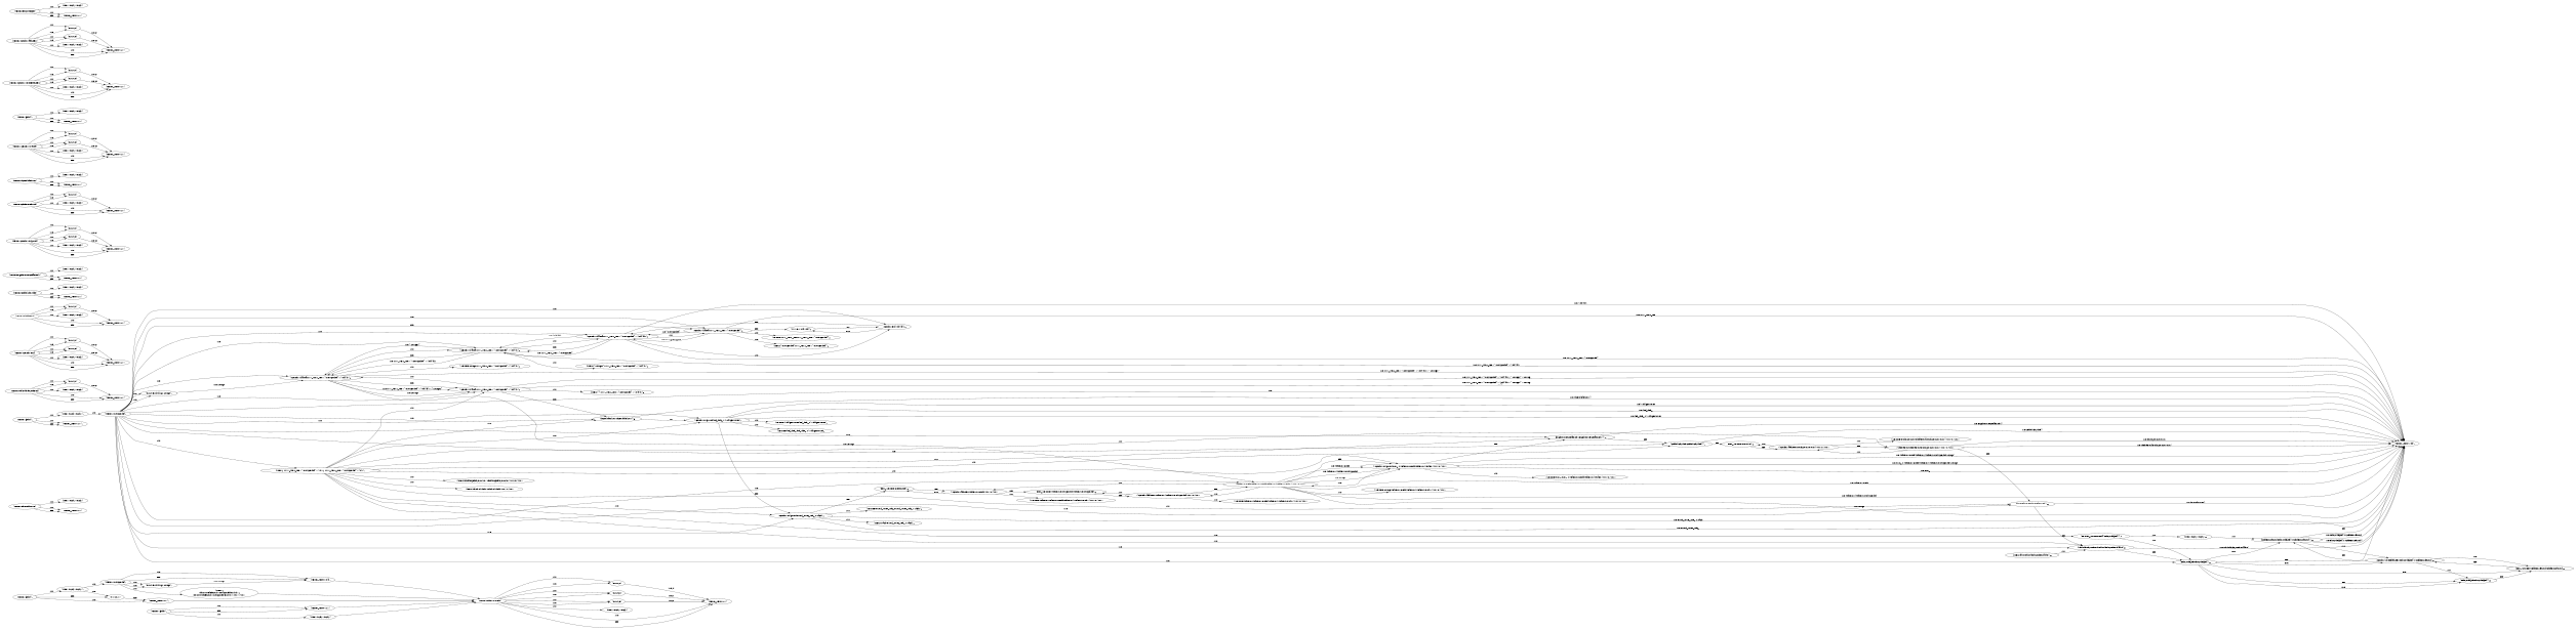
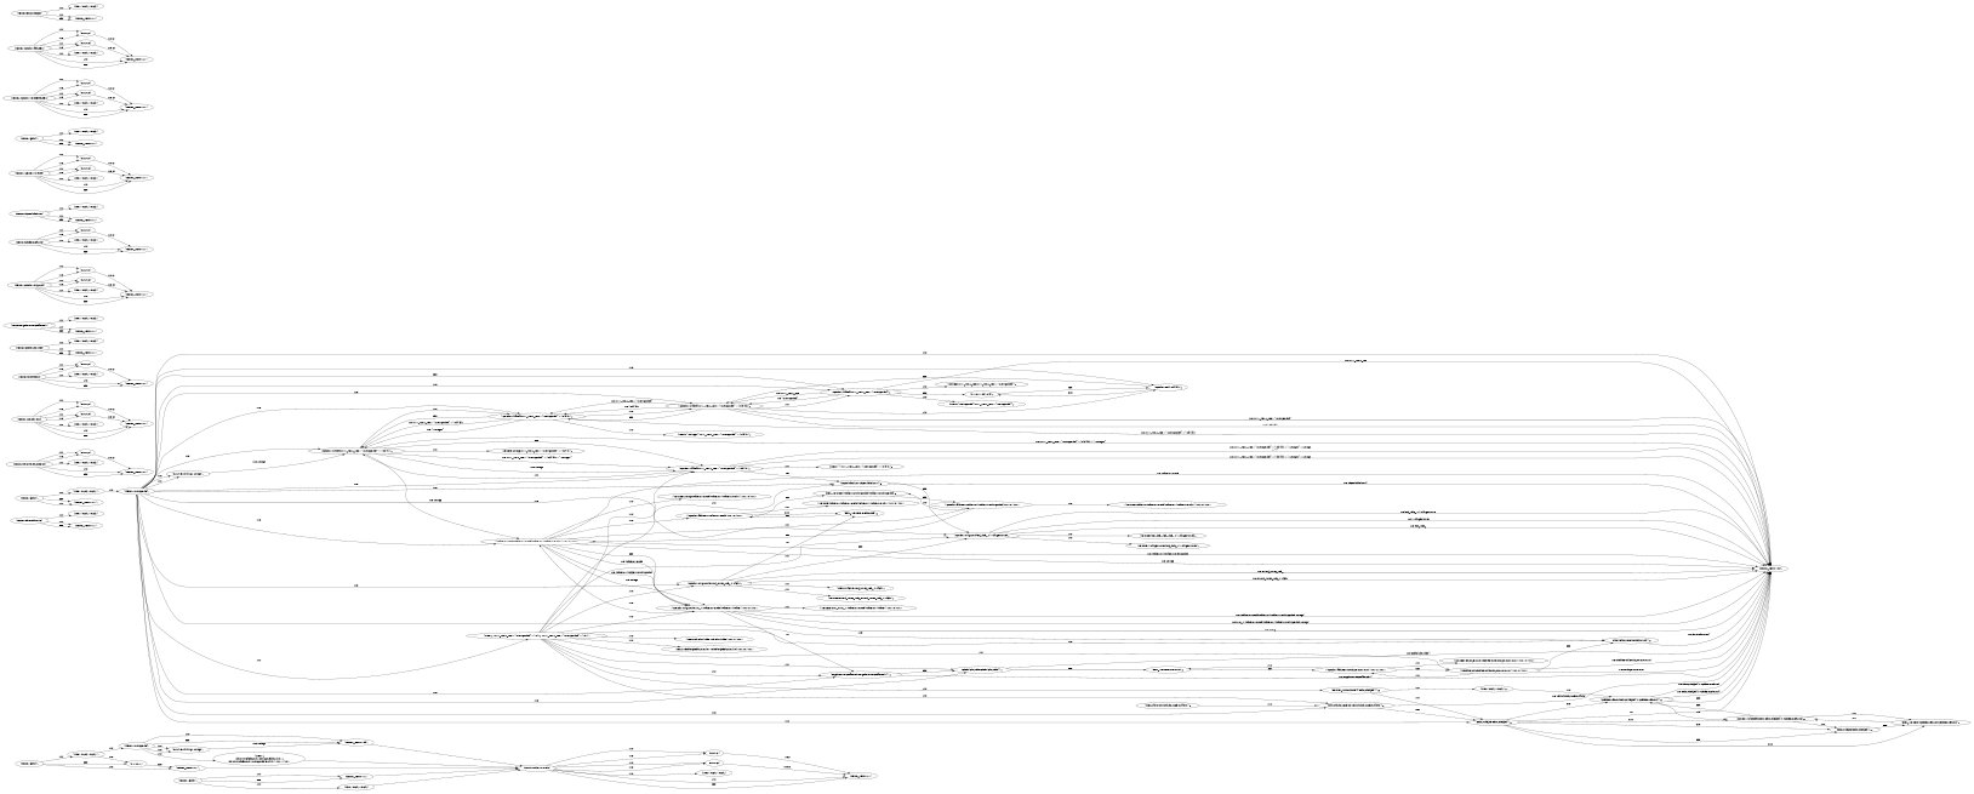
  digraph {
    fontname="Patrick Hand"
    rankdir=LR
    node [fontname="Patrick Hand"]
    edge [fontname="Patrick Hand"]
    n1 [label=<(METHOD,MediaError.Create)>]
    n2 [label=<(PARAM,p1)>]
    n3 [label=<(PARAM,p2)>]
-   n4 [label=<(PARAM,p3)>]
    n5 [label=<(BLOCK,&lt;empty&gt;,&lt;empty&gt;)>]
    n6 [label=<(METHOD_RETURN,ANY)>]
    n7 [label=<(METHOD,CloseMediaSource)>]
    n8 [label=<(BLOCK,&lt;empty&gt;,&lt;empty&gt;)>]
    n9 [label=<(METHOD_RETURN,ANY)>]
    n10 [label=<(METHOD,&lt;global&gt;)<SUB>1</SUB>>]
    n11 [label=<(BLOCK,&lt;empty&gt;,&lt;empty&gt;)<SUB>1</SUB>>]
    n12 [label=<(METHOD_RETURN,ANY)<SUB>1</SUB>>]
    n13 [label=<(METHOD,NoneSupported)<SUB>1</SUB>>]
    n14 [label=<(PARAM,const String&amp; message)<SUB>1</SUB>>]
    n15 [label=<(BLOCK,{   BLINK_MEDIA_LOG &lt;&lt; &quot;NoneSupported(&quot; &lt;&lt; (voi...,{   BLINK_MEDIA_LOG &lt;&lt; &quot;NoneSupported(&quot; &lt;&lt; (voi...)<SUB>1</SUB>>]
    n16 [label=<(&lt;operator&gt;.shiftLeft,BLINK_MEDIA_LOG &lt;&lt; &quot;NoneSupported(&quot; &lt;&lt; (void*)t...)<SUB>2</SUB>>]
    n17 [label=<(&lt;operator&gt;.shiftLeft,BLINK_MEDIA_LOG &lt;&lt; &quot;NoneSupported(&quot; &lt;&lt; (void*)t...)<SUB>2</SUB>>]
    n18 [label=<(&lt;operator&gt;.shiftLeft,BLINK_MEDIA_LOG &lt;&lt; &quot;NoneSupported(&quot; &lt;&lt; (void*)t...)<SUB>2</SUB>>]
    n19 [label=<(&lt;operator&gt;.shiftLeft,BLINK_MEDIA_LOG &lt;&lt; &quot;NoneSupported(&quot; &lt;&lt; (void*)this)<SUB>2</SUB>>]
    n20 [label=<(&lt;operator&gt;.shiftLeft,BLINK_MEDIA_LOG &lt;&lt; &quot;NoneSupported(&quot;)<SUB>2</SUB>>]
    n21 [label=<(&lt;operator&gt;.cast,(void*)this)<SUB>2</SUB>>]
    n22 [label=<(StopPeriodicTimers,StopPeriodicTimers())<SUB>5</SUB>>]
    n23 [label=<(&lt;operator&gt;.assignment,load_state_ = kWaitingForSource)<SUB>6</SUB>>]
    n24 [label=<(&lt;operator&gt;.assignment,current_source_node_ = nullptr)<SUB>7</SUB>>]
    n25 [label="<(MediaError.Create,MediaError::Create(MediaError::kMediaErrSrcNotS...)<SUB>10</SUB>>"]
    n26 [label=<(ForgetResourceSpecificTracks,ForgetResourceSpecificTracks())<SUB>12</SUB>>]
    n27 [label=<(UpdateDisplayState,UpdateDisplayState())<SUB>16</SUB>>]
    n28 [label=<(CloseMediaSource,CloseMediaSource())<SUB>22</SUB>>]
    n29 [label=<(SetShouldDelayLoadEvent,SetShouldDelayLoadEvent(false))<SUB>24</SUB>>]
    n30 [label=<(GetLayoutObject,GetLayoutObject())<SUB>26</SUB>>]
    n31 [label=<(METHOD_RETURN,void)<SUB>1</SUB>>]
    n32 [label="<(&lt;operator&gt;.assignment,error_ = MediaError::Create(MediaError::kMediaE...)<SUB>10</SUB>>"]
    n33 [label="<(LOCAL,SetNetworkState : SetNetworkState)<SUB>14</SUB>>"]
    n34 [label="<(ScheduleEvent,ScheduleEvent(EventTypeNames::error))<SUB>18</SUB>>"]
    n35 [label="<(LOCAL,ScheduleRejectPlayPromises : ScheduleRejectPlayPromises)<SUB>20</SUB>>"]
    n36 [label=<(CONTROL_STRUCTURE,IF,if (GetLayoutObject()))<SUB>23</SUB>>]
    n37 [label=<(LITERAL,&quot;')&quot;,BLINK_MEDIA_LOG &lt;&lt; &quot;NoneSupported(&quot; &lt;&lt; (void*)t...)<SUB>3</SUB>>]
    n38 [label=<(IDENTIFIER,message,BLINK_MEDIA_LOG &lt;&lt; &quot;NoneSupported(&quot; &lt;&lt; (void*)t...)<SUB>2</SUB>>]
    n39 [label=<(LITERAL,&quot;, message='&quot;,BLINK_MEDIA_LOG &lt;&lt; &quot;NoneSupported(&quot; &lt;&lt; (void*)t...)<SUB>2</SUB>>]
    n40 [label=<(IDENTIFIER,BLINK_MEDIA_LOG,BLINK_MEDIA_LOG &lt;&lt; &quot;NoneSupported(&quot;)<SUB>2</SUB>>]
    n41 [label=<(LITERAL,&quot;NoneSupported(&quot;,BLINK_MEDIA_LOG &lt;&lt; &quot;NoneSupported(&quot;)<SUB>2</SUB>>]
    n42 [label=<(UNKNOWN,void*,void*)<SUB>2</SUB>>]
    n43 [label=<(IDENTIFIER,load_state_,load_state_ = kWaitingForSource)<SUB>6</SUB>>]
    n44 [label=<(IDENTIFIER,kWaitingForSource,load_state_ = kWaitingForSource)<SUB>6</SUB>>]
    n45 [label=<(IDENTIFIER,current_source_node_,current_source_node_ = nullptr)<SUB>7</SUB>>]
    n46 [label=<(LITERAL,nullptr,current_source_node_ = nullptr)<SUB>7</SUB>>]
    n47 [label=<(FIELD_IDENTIFIER,Create,Create)<SUB>10</SUB>>]
    n48 [label="<(&lt;operator&gt;.fieldAccess,MediaError::Create)<SUB>10</SUB>>"]
    n49 [label="<(&lt;operator&gt;.fieldAccess,MediaError::kMediaErrSrcNotSupported)<SUB>10</SUB>>"]
    n50 [label="<(IDENTIFIER,message,MediaError::Create(MediaError::kMediaErrSrcNotS...)<SUB>10</SUB>>"]
    n51 [label=<(FIELD_IDENTIFIER,error,error)<SUB>18</SUB>>]
    n52 [label=<(UpdateFromElement,GetLayoutObject()-&gt;UpdateFromElement())<SUB>27</SUB>>]
    n53 [label=<(&lt;operator&gt;.indirectFieldAccess,GetLayoutObject()-&gt;UpdateFromElement)<SUB>27</SUB>>]
    n54 [label=<(GetLayoutObject,GetLayoutObject())<SUB>27</SUB>>]
    n55 [label=<(FIELD_IDENTIFIER,UpdateFromElement,UpdateFromElement)<SUB>27</SUB>>]
    n56 [label="<(IDENTIFIER,error_,error_ = MediaError::Create(MediaError::kMediaE...)<SUB>10</SUB>>"]
    n57 [label="<(&lt;operator&gt;.fieldAccess,EventTypeNames::error)<SUB>18</SUB>>"]
    n58 [label=<(BLOCK,&lt;empty&gt;,&lt;empty&gt;)<SUB>27</SUB>>]
    n59 [label="<(IDENTIFIER,MediaError,MediaError::Create(MediaError::kMediaErrSrcNotS...)<SUB>10</SUB>>"]
    n60 [label=<(FIELD_IDENTIFIER,kMediaErrSrcNotSupported,kMediaErrSrcNotSupported)<SUB>10</SUB>>]
    n61 [label="<(IDENTIFIER,MediaError,MediaError::Create(MediaError::kMediaErrSrcNotS...)<SUB>10</SUB>>"]
    n62 [label="<(IDENTIFIER,EventTypeNames,ScheduleEvent(EventTypeNames::error))<SUB>18</SUB>>"]
    n63 [label=<(LITERAL,false,SetShouldDelayLoadEvent(false))<SUB>24</SUB>>]
    n64 [label=<(METHOD,SetShouldDelayLoadEvent)>]
    n65 [label=<(PARAM,p1)>]
    n66 [label=<(BLOCK,&lt;empty&gt;,&lt;empty&gt;)>]
    n67 [label=<(METHOD_RETURN,ANY)>]
    n68 [label=<(METHOD,&lt;operator&gt;.cast)>]
    n69 [label=<(PARAM,p1)>]
    n70 [label=<(PARAM,p2)>]
    n71 [label=<(BLOCK,&lt;empty&gt;,&lt;empty&gt;)>]
    n72 [label=<(METHOD_RETURN,ANY)>]
    n73 [label=<(METHOD,ScheduleEvent)>]
    n74 [label=<(PARAM,p1)>]
    n75 [label=<(BLOCK,&lt;empty&gt;,&lt;empty&gt;)>]
    n76 [label=<(METHOD_RETURN,ANY)>]
    n77 [label=<(METHOD,UpdateDisplayState)>]
    n78 [label=<(BLOCK,&lt;empty&gt;,&lt;empty&gt;)>]
    n79 [label=<(METHOD_RETURN,ANY)>]
    n80 [label=<(METHOD,ForgetResourceSpecificTracks)>]
    n81 [label=<(BLOCK,&lt;empty&gt;,&lt;empty&gt;)>]
    n82 [label=<(METHOD_RETURN,ANY)>]
    n83 [label=<(METHOD,&lt;operator&gt;.assignment)>]
    n84 [label=<(PARAM,p1)>]
    n85 [label=<(PARAM,p2)>]
    n86 [label=<(BLOCK,&lt;empty&gt;,&lt;empty&gt;)>]
    n87 [label=<(METHOD_RETURN,ANY)>]
    n88 [label=<(METHOD,UpdateFromElement)>]
    n89 [label=<(PARAM,p1)>]
    n90 [label=<(BLOCK,&lt;empty&gt;,&lt;empty&gt;)>]
    n91 [label=<(METHOD_RETURN,ANY)>]
    n92 [label=<(METHOD,StopPeriodicTimers)>]
    n93 [label=<(BLOCK,&lt;empty&gt;,&lt;empty&gt;)>]
    n94 [label=<(METHOD_RETURN,ANY)>]
    n95 [label=<(METHOD,&lt;operator&gt;.shiftLeft)>]
    n96 [label=<(PARAM,p1)>]
    n97 [label=<(PARAM,p2)>]
    n98 [label=<(BLOCK,&lt;empty&gt;,&lt;empty&gt;)>]
    n99 [label=<(METHOD_RETURN,ANY)>]
    n100 [label=<(METHOD,&lt;global&gt;)<SUB>1</SUB>>]
    n101 [label=<(BLOCK,&lt;empty&gt;,&lt;empty&gt;)>]
    n102 [label=<(METHOD_RETURN,ANY)>]
    n103 [label=<(METHOD,&lt;operator&gt;.indirectFieldAccess)>]
    n104 [label=<(PARAM,p1)>]
    n105 [label=<(PARAM,p2)>]
    n106 [label=<(BLOCK,&lt;empty&gt;,&lt;empty&gt;)>]
    n107 [label=<(METHOD_RETURN,ANY)>]
    n108 [label=<(METHOD,&lt;operator&gt;.fieldAccess)>]
    n109 [label=<(PARAM,p1)>]
    n110 [label=<(PARAM,p2)>]
    n111 [label=<(BLOCK,&lt;empty&gt;,&lt;empty&gt;)>]
    n112 [label=<(METHOD_RETURN,ANY)>]
    n113 [label=<(METHOD,GetLayoutObject)>]
    n114 [label=<(BLOCK,&lt;empty&gt;,&lt;empty&gt;)>]
    n115 [label=<(METHOD_RETURN,ANY)>]
    n116 [label=<(METHOD,&lt;global&gt;)<SUB>1</SUB>>]
    n117 [label=<(BLOCK,&lt;empty&gt;,&lt;empty&gt;)<SUB>1</SUB>>]
    n118 [label=<(UNKNOWN,,)>]
    n119 [label=<(METHOD_RETURN,ANY)<SUB>1</SUB>>]
    n120 [label=<(METHOD,NoneSupported)<SUB>1</SUB>>]
    n121 [label=<(PARAM,const String&amp; message)<SUB>1</SUB>>]
    n122 [label="<(BLOCK,{\nvoid HTMLMediaElement::NoneSupported(const St...,{\nvoid HTMLMediaElement::NoneSupported(const St...)<SUB>1</SUB>>"]
    n123 [label=<(METHOD_RETURN,void)<SUB>1</SUB>>]
    n124 [label=<(METHOD,&lt;global&gt;)<SUB>1</SUB>>]
    n125 [label=<(BLOCK,&lt;empty&gt;,&lt;empty&gt;)>]
    n126 [label=<(METHOD_RETURN,ANY)>]
    n1 -> n2 [label="AST: "]
    n1 -> n2 [label="DDG: "]
    n1 -> n3 [label="AST: "]
    n1 -> n3 [label="DDG: "]
-   n1 -> n4 [label="AST: "]
-   n1 -> n4 [label="DDG: "]
    n1 -> n5 [label="AST: "]
    n1 -> n6 [label="AST: "]
    n1 -> n6 [label="CFG: "]
    n2 -> n6 [label="DDG: p1"]
    n3 -> n6 [label="DDG: p2"]
-   n4 -> n6 [label="DDG: p3"]
    n7 -> n8 [label="AST: "]
    n7 -> n9 [label="AST: "]
    n7 -> n9 [label="CFG: "]
    n10 -> n11 [label="AST: "]
    n10 -> n12 [label="AST: "]
    n10 -> n12 [label="CFG: "]
    n11 -> n13 [label="AST: "]
    n13 -> n14 [label="AST: "]
    n13 -> n14 [label="DDG: "]
    n13 -> n15 [label="AST: "]
    n13 -> n16 [label="DDG: "]
    n13 -> n17 [label="DDG: "]
    n13 -> n18 [label="DDG: "]
    n13 -> n19 [label="DDG: "]
    n13 -> n20 [label="CFG: "]
    n13 -> n20 [label="DDG: "]
    n13 -> n21 [label="DDG: "]
    n13 -> n22 [label="DDG: "]
    n13 -> n23 [label="DDG: "]
    n13 -> n24 [label="DDG: "]
    n13 -> n25 [label="DDG: "]
    n13 -> n26 [label="DDG: "]
    n13 -> n27 [label="DDG: "]
    n13 -> n28 [label="DDG: "]
    n13 -> n29 [label="DDG: "]
    n13 -> n30 [label="DDG: "]
    n13 -> n31 [label="AST: "]
    n14 -> n17 [label="DDG: message"]
    n15 -> n16 [label="AST: "]
    n15 -> n22 [label="AST: "]
    n15 -> n23 [label="AST: "]
    n15 -> n24 [label="AST: "]
    n15 -> n26 [label="AST: "]
    n15 -> n27 [label="AST: "]
    n15 -> n28 [label="AST: "]
    n15 -> n29 [label="AST: "]
    n15 -> n32 [label="AST: "]
    n15 -> n33 [label="AST: "]
    n15 -> n34 [label="AST: "]
    n15 -> n35 [label="AST: "]
    n15 -> n36 [label="AST: "]
    n16 -> n17 [label="AST: "]
    n16 -> n22 [label="CFG: "]
    n16 -> n31 [label="DDG: BLINK_MEDIA_LOG &lt;&lt; &quot;NoneSupported(&quot; &lt;&lt; (void*)this &lt;&lt; &quot;, message='&quot; &lt;&lt; message"]
    n16 -> n31 [label="DDG: BLINK_MEDIA_LOG &lt;&lt; &quot;NoneSupported(&quot; &lt;&lt; (void*)this &lt;&lt; &quot;, message='&quot; &lt;&lt; message\n                  &lt;&lt; &quot;')&quot;"]
    n16 -> n37 [label="AST: "]
    n17 -> n16 [label="CFG: "]
    n17 -> n16 [label="DDG: BLINK_MEDIA_LOG &lt;&lt; &quot;NoneSupported(&quot; &lt;&lt; (void*)this &lt;&lt; &quot;, message='&quot;"]
    n17 -> n16 [label="DDG: message"]
    n17 -> n18 [label="AST: "]
    n17 -> n25 [label="DDG: message"]
    n17 -> n31 [label="DDG: BLINK_MEDIA_LOG &lt;&lt; &quot;NoneSupported(&quot; &lt;&lt; (void*)this &lt;&lt; &quot;, message='&quot;"]
    n17 -> n38 [label="AST: "]
    n18 -> n17 [label="CFG: "]
    n18 -> n17 [label="DDG: BLINK_MEDIA_LOG &lt;&lt; &quot;NoneSupported(&quot; &lt;&lt; (void*)this"]
    n18 -> n17 [label="DDG: &quot;, message='&quot;"]
    n18 -> n19 [label="AST: "]
    n18 -> n31 [label="DDG: BLINK_MEDIA_LOG &lt;&lt; &quot;NoneSupported(&quot; &lt;&lt; (void*)this"]
    n18 -> n39 [label="AST: "]
    n19 -> n18 [label="CFG: "]
    n19 -> n18 [label="DDG: BLINK_MEDIA_LOG &lt;&lt; &quot;NoneSupported(&quot;"]
    n19 -> n18 [label="DDG: (void*)this"]
    n19 -> n20 [label="AST: "]
    n19 -> n21 [label="AST: "]
    n19 -> n31 [label="DDG: BLINK_MEDIA_LOG &lt;&lt; &quot;NoneSupported(&quot;"]
    n19 -> n31 [label="DDG: (void*)this"]
    n20 -> n19 [label="DDG: BLINK_MEDIA_LOG"]
    n20 -> n19 [label="DDG: &quot;NoneSupported(&quot;"]
    n20 -> n31 [label="DDG: BLINK_MEDIA_LOG"]
    n20 -> n40 [label="AST: "]
    n20 -> n41 [label="AST: "]
    n20 -> n42 [label="CFG: "]
    n21 -> n19 [label="CFG: "]
    n21 -> n42 [label="CDG: "]
    n22 -> n23 [label="CFG: "]
    n22 -> n31 [label="DDG: StopPeriodicTimers()"]
-   n23 -> n24 [label="CFG: "]
+   n24 -> n23 [label="CFG: "]
    n23 -> n31 [label="DDG: load_state_"]
    n23 -> n31 [label="DDG: load_state_ = kWaitingForSource"]
    n23 -> n31 [label="DDG: kWaitingForSource"]
    n23 -> n43 [label="AST: "]
    n23 -> n44 [label="AST: "]
    n24 -> n31 [label="DDG: current_source_node_ = nullptr"]
    n24 -> n31 [label="DDG: current_source_node_"]
    n24 -> n45 [label="AST: "]
    n24 -> n46 [label="AST: "]
    n24 -> n47 [label="CFG: "]
    n25 -> n31 [label="DDG: MediaError::Create"]
    n25 -> n31 [label="DDG: MediaError::kMediaErrSrcNotSupported"]
    n25 -> n31 [label="DDG: message"]
    n25 -> n32 [label="CFG: "]
    n25 -> n32 [label="DDG: MediaError::Create"]
    n25 -> n32 [label="DDG: MediaError::kMediaErrSrcNotSupported"]
    n25 -> n32 [label="DDG: message"]
    n25 -> n48 [label="AST: "]
    n25 -> n49 [label="AST: "]
    n25 -> n50 [label="AST: "]
    n26 -> n27 [label="CFG: "]
    n26 -> n31 [label="DDG: ForgetResourceSpecificTracks()"]
    n27 -> n31 [label="DDG: UpdateDisplayState()"]
    n27 -> n51 [label="CFG: "]
-   n28 -> n29 [label="CFG: "]
    n28 -> n31 [label="DDG: CloseMediaSource()"]
    n29 -> n30 [label="CFG: "]
    n29 -> n31 [label="DDG: SetShouldDelayLoadEvent(false)"]
    n30 -> n31 [label="CFG: "]
    n30 -> n52 [label="CDG: "]
    n30 -> n53 [label="CDG: "]
    n30 -> n54 [label="CFG: "]
    n30 -> n54 [label="CDG: "]
    n30 -> n55 [label="CDG: "]
    n32 -> n25 [label="AST: "]
    n32 -> n26 [label="CFG: "]
    n32 -> n31 [label="DDG: MediaError::Create(MediaError::kMediaErrSrcNotSupported, message)"]
    n32 -> n31 [label="DDG: error_ = MediaError::Create(MediaError::kMediaErrSrcNotSupported, message)"]
    n32 -> n31 [label="DDG: error_"]
    n32 -> n56 [label="AST: "]
    n34 -> n28 [label="CFG: "]
    n34 -> n31 [label="DDG: EventTypeNames::error"]
    n34 -> n31 [label="DDG: ScheduleEvent(EventTypeNames::error)"]
    n34 -> n57 [label="AST: "]
    n36 -> n30 [label="AST: "]
    n36 -> n58 [label="AST: "]
    n42 -> n21 [label="CFG: "]
    n47 -> n48 [label="CFG: "]
    n48 -> n47 [label="CDG: "]
    n48 -> n59 [label="AST: "]
    n48 -> n60 [label="CFG: "]
    n49 -> n25 [label="CFG: "]
    n49 -> n60 [label="AST: "]
    n49 -> n61 [label="AST: "]
    n51 -> n57 [label="CFG: "]
    n52 -> n31 [label="CFG: "]
    n52 -> n31 [label="DDG: GetLayoutObject()-&gt;UpdateFromElement"]
    n52 -> n31 [label="DDG: GetLayoutObject()-&gt;UpdateFromElement()"]
    n52 -> n53 [label="AST: "]
    n53 -> n52 [label="CFG: "]
    n53 -> n54 [label="AST: "]
    n53 -> n55 [label="AST: "]
    n54 -> n55 [label="CFG: "]
    n55 -> n53 [label="CFG: "]
    n57 -> n34 [label="CFG: "]
    n57 -> n51 [label="AST: "]
    n57 -> n62 [label="AST: "]
    n58 -> n52 [label="AST: "]
    n60 -> n49 [label="CFG: "]
    n63 -> n29 [label="AST: "]
    n64 -> n65 [label="AST: "]
    n64 -> n65 [label="DDG: "]
    n64 -> n66 [label="AST: "]
    n64 -> n67 [label="AST: "]
    n64 -> n67 [label="CFG: "]
    n65 -> n67 [label="DDG: p1"]
    n68 -> n69 [label="AST: "]
    n68 -> n69 [label="DDG: "]
    n68 -> n70 [label="AST: "]
    n68 -> n70 [label="DDG: "]
    n68 -> n71 [label="AST: "]
    n68 -> n72 [label="AST: "]
    n68 -> n72 [label="CFG: "]
    n69 -> n72 [label="DDG: p1"]
    n70 -> n72 [label="DDG: p2"]
    n73 -> n74 [label="AST: "]
    n73 -> n74 [label="DDG: "]
    n73 -> n75 [label="AST: "]
    n73 -> n76 [label="AST: "]
    n73 -> n76 [label="CFG: "]
    n74 -> n76 [label="DDG: p1"]
    n77 -> n78 [label="AST: "]
    n77 -> n79 [label="AST: "]
    n77 -> n79 [label="CFG: "]
    n80 -> n81 [label="AST: "]
    n80 -> n82 [label="AST: "]
    n80 -> n82 [label="CFG: "]
    n83 -> n84 [label="AST: "]
    n83 -> n84 [label="DDG: "]
    n83 -> n85 [label="AST: "]
    n83 -> n85 [label="DDG: "]
    n83 -> n86 [label="AST: "]
    n83 -> n87 [label="AST: "]
    n83 -> n87 [label="CFG: "]
    n84 -> n87 [label="DDG: p1"]
    n85 -> n87 [label="DDG: p2"]
    n88 -> n89 [label="AST: "]
    n88 -> n89 [label="DDG: "]
    n88 -> n90 [label="AST: "]
    n88 -> n91 [label="AST: "]
    n88 -> n91 [label="CFG: "]
    n89 -> n91 [label="DDG: p1"]
    n92 -> n93 [label="AST: "]
    n92 -> n94 [label="AST: "]
    n92 -> n94 [label="CFG: "]
    n95 -> n96 [label="AST: "]
    n95 -> n96 [label="DDG: "]
    n95 -> n97 [label="AST: "]
    n95 -> n97 [label="DDG: "]
    n95 -> n98 [label="AST: "]
    n95 -> n99 [label="AST: "]
    n95 -> n99 [label="CFG: "]
    n96 -> n99 [label="DDG: p1"]
    n97 -> n99 [label="DDG: p2"]
    n100 -> n101 [label="AST: "]
    n100 -> n102 [label="AST: "]
    n100 -> n102 [label="CFG: "]
    n103 -> n104 [label="AST: "]
    n103 -> n104 [label="DDG: "]
    n103 -> n105 [label="AST: "]
    n103 -> n105 [label="DDG: "]
    n103 -> n106 [label="AST: "]
    n103 -> n107 [label="AST: "]
    n103 -> n107 [label="CFG: "]
    n104 -> n107 [label="DDG: p1"]
    n105 -> n107 [label="DDG: p2"]
    n108 -> n109 [label="AST: "]
    n108 -> n109 [label="DDG: "]
    n108 -> n110 [label="AST: "]
    n108 -> n110 [label="DDG: "]
    n108 -> n111 [label="AST: "]
    n108 -> n112 [label="AST: "]
    n108 -> n112 [label="CFG: "]
    n109 -> n112 [label="DDG: p1"]
    n110 -> n112 [label="DDG: p2"]
    n113 -> n114 [label="AST: "]
    n113 -> n115 [label="AST: "]
    n113 -> n115 [label="CFG: "]
    n116 -> n117 [label="AST: "]
    n116 -> n118 [label="CFG: "]
    n116 -> n119 [label="AST: "]
    n117 -> n118 [label="AST: "]
    n117 -> n120 [label="AST: "]
    n118 -> n119 [label="CFG: "]
    n119 -> n1
    n120 -> n121 [label="AST: "]
    n120 -> n121 [label="DDG: "]
    n120 -> n122 [label="AST: "]
    n120 -> n123 [label="AST: "]
    n120 -> n123 [label="CFG: "]
    n121 -> n123 [label="DDG: message"]
    n122 -> n1
    n123 -> n1
    n124 -> n125 [label="AST: "]
    n124 -> n126 [label="AST: "]
    n124 -> n126 [label="CFG: "]
    n125 -> n1
    n126 -> n1
  }
